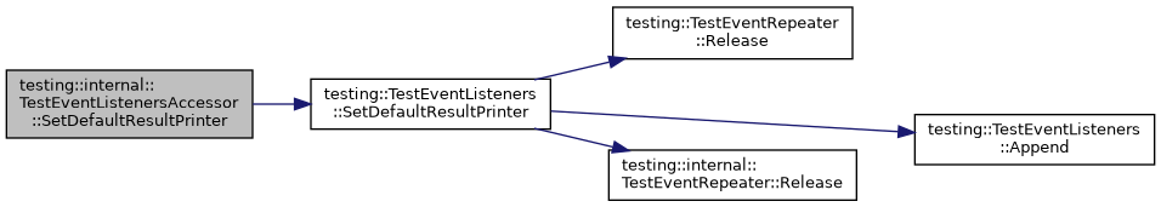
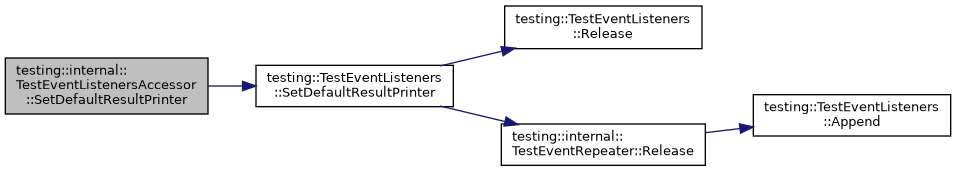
  digraph {
    rankdir=LR
    node [color=black fillcolor=white fontname=Helvetica fontsize=10 shape=record style=filled]
    edge [color=midnightblue fontname=Helvetica fontsize=10 labelfontname=Helvetica labelfontsize=10 style=solid]
    n1 [fillcolor=grey75 fontcolor=black height=0.2 label="testing::internal::\lTestEventListenersAccessor\l::SetDefaultResultPrinter" width=0.4]
    n2 [height=0.2 label="testing::TestEventListeners\l::SetDefaultResultPrinter" width=0.4]
-   n3 [height=0.2 label="testing::TestEventRepeater\l::Release" width=0.4]
+   n3 [height=0.2 label="testing::TestEventListeners\l::Release" width=0.4]
    n4 [height=0.2 label="testing::TestEventListeners\l::Append" width=0.4]
    n5 [height=0.2 label="testing::internal::\lTestEventRepeater::Release" width=0.4]
    n1 -> n2
    n2 -> n3
-   n2 -> n4
+   n5 -> n4
    n2 -> n5
  }
